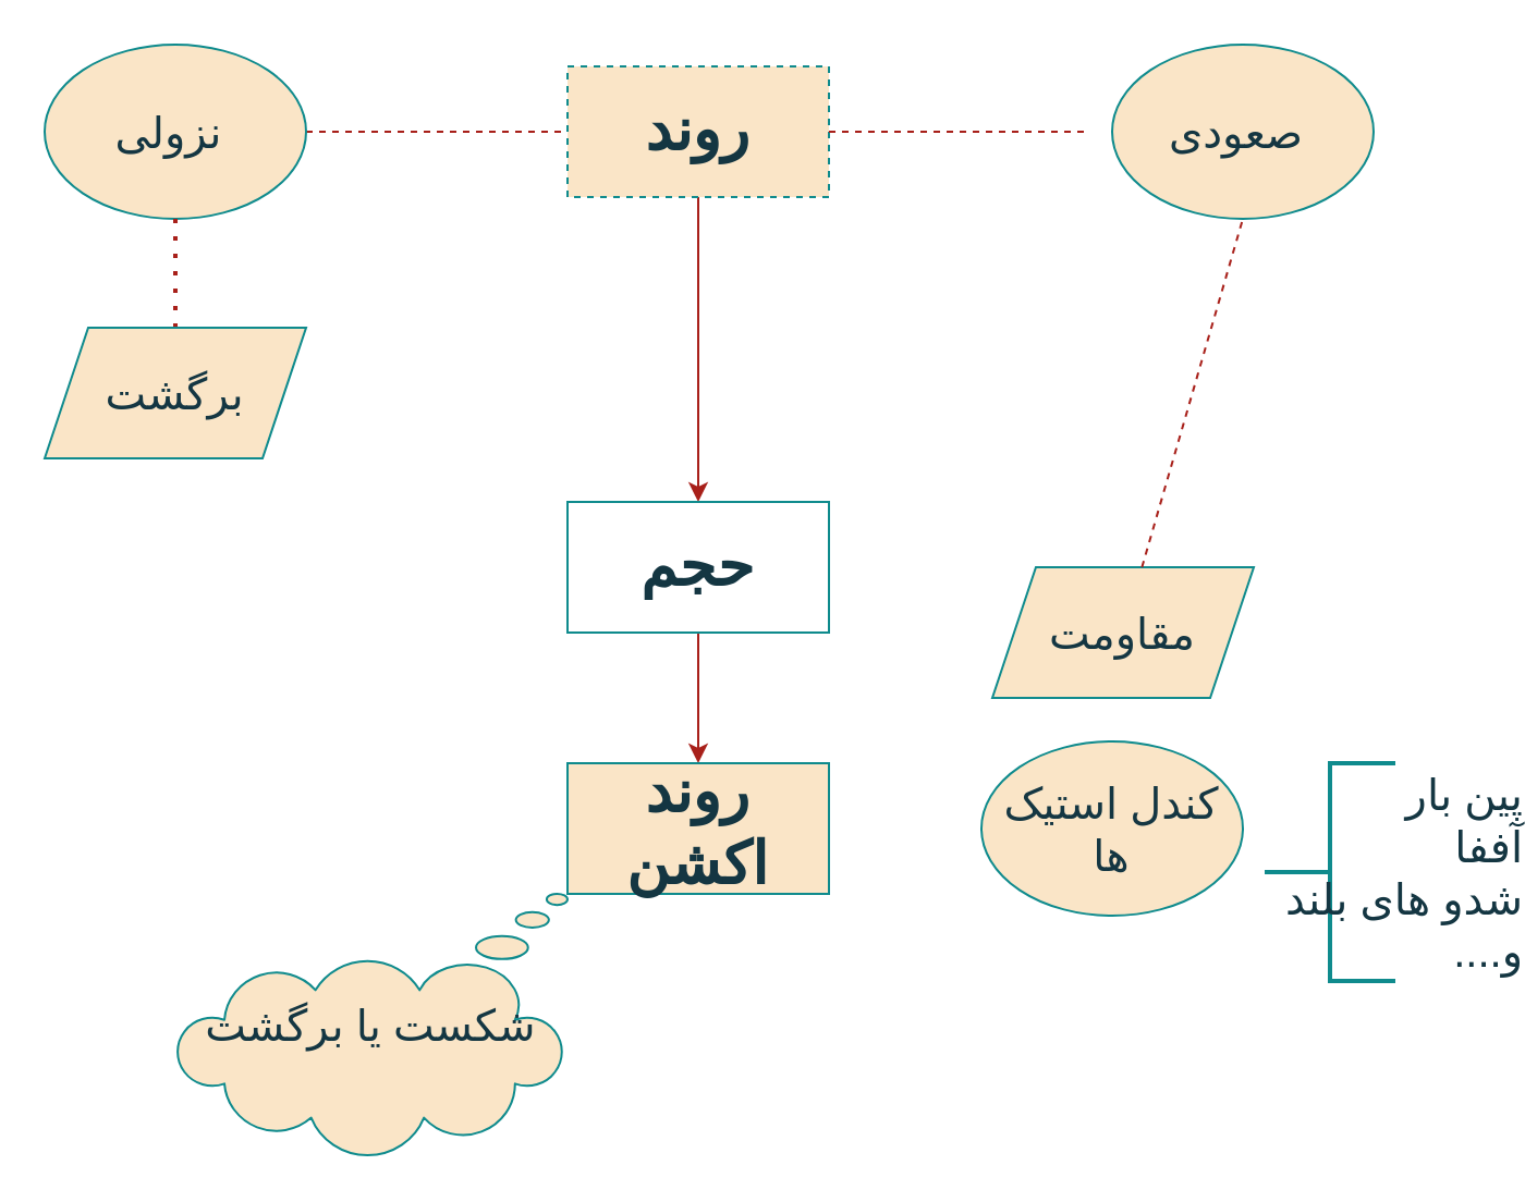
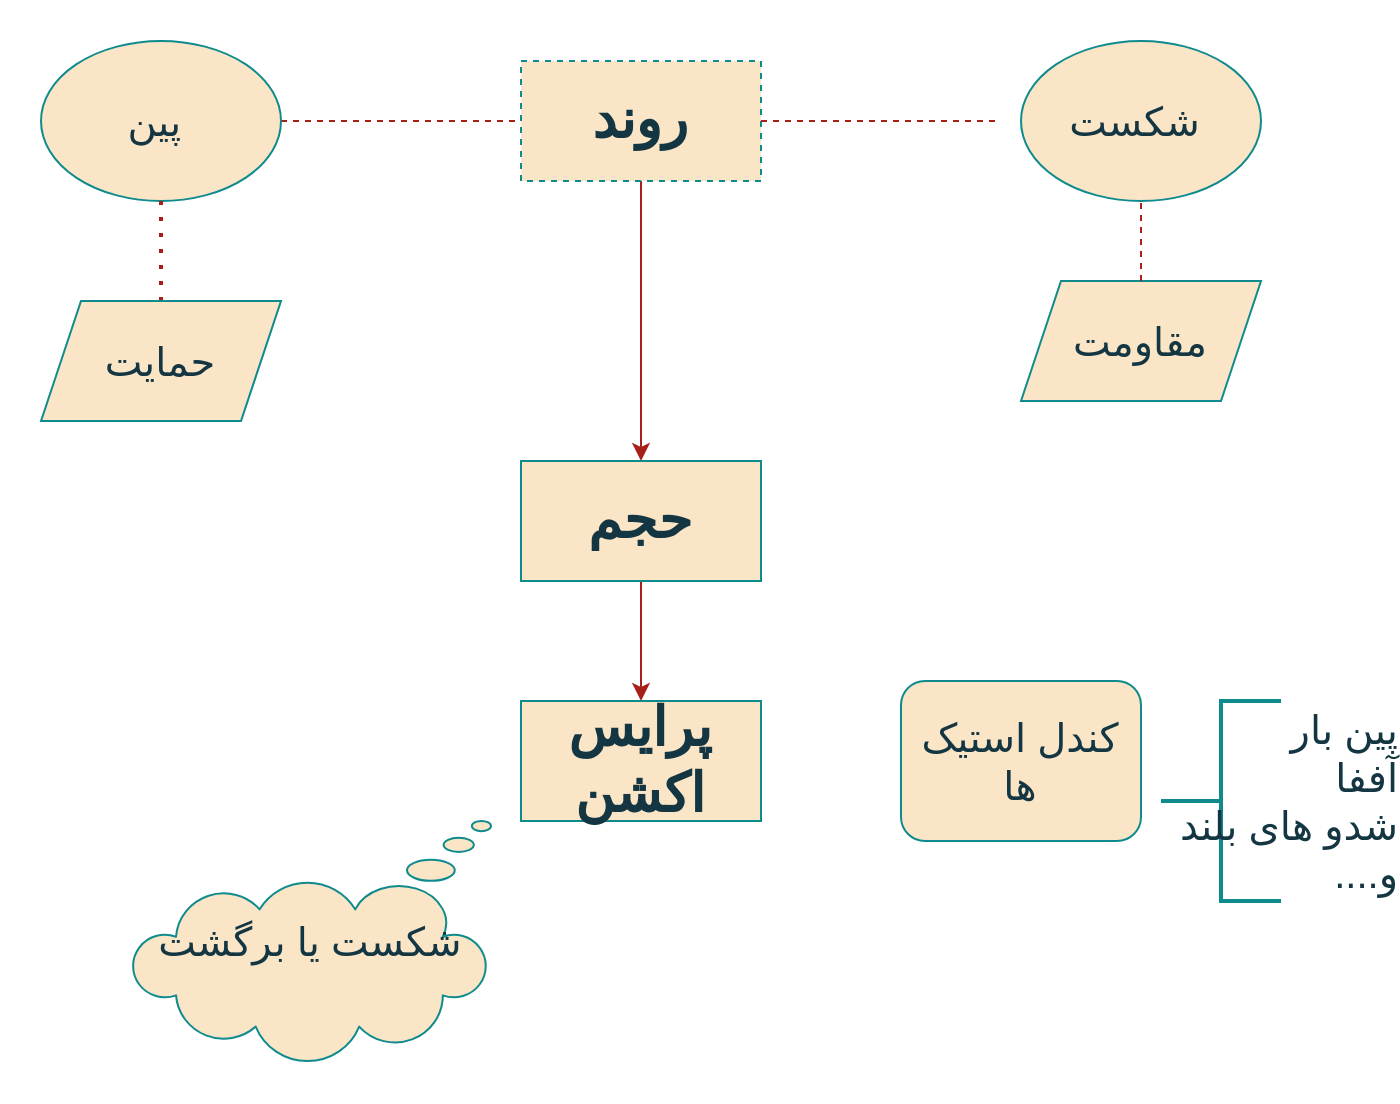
  <mxCell id="0" />
  <mxCell id="1" parent="0" />
  <mxCell id="2" style="edgeStyle=orthogonalEdgeStyle;rounded=0;orthogonalLoop=1;jettySize=auto;html=1;exitX=0.5;exitY=1;exitDx=0;exitDy=0;labelBackgroundColor=none;strokeColor=#A8201A;fontColor=default;" edge="1" parent="1" source="3"><mxGeometry relative="1" as="geometry"><mxPoint x="320" y="230" as="targetPoint" /></mxGeometry></mxCell>
  <mxCell id="3" value="&lt;b&gt;&lt;font style=&quot;font-size: 27px;&quot;&gt;روند&lt;/font&gt;&lt;/b&gt;" style="rounded=0;whiteSpace=wrap;html=1;labelBackgroundColor=none;fillColor=#FAE5C7;strokeColor=#0F8B8D;fontColor=#143642;dashed=1;" vertex="1" parent="1"><mxGeometry x="260" y="30" width="120" height="60" as="geometry" /></mxCell>
  <mxCell id="4" value="" style="endArrow=none;dashed=1;html=1;rounded=0;exitX=1;exitY=0.5;exitDx=0;exitDy=0;labelBackgroundColor=none;strokeColor=#A8201A;fontColor=default;" edge="1" parent="1" source="3"><mxGeometry width="50" height="50" relative="1" as="geometry"><mxPoint x="320" y="200" as="sourcePoint" /><mxPoint x="500" y="60" as="targetPoint" /></mxGeometry></mxCell>
  <mxCell id="5" value="" style="endArrow=none;dashed=1;html=1;rounded=0;entryX=0;entryY=0.5;entryDx=0;entryDy=0;labelBackgroundColor=none;strokeColor=#A8201A;fontColor=default;" edge="1" parent="1" target="3"><mxGeometry width="50" height="50" relative="1" as="geometry"><mxPoint x="140" y="60" as="sourcePoint" /><mxPoint x="370" y="150" as="targetPoint" /></mxGeometry></mxCell>
- <mxCell id="6" value="&lt;font style=&quot;font-size: 20px;&quot;&gt;نزولی&amp;nbsp;&lt;/font&gt;" style="ellipse;whiteSpace=wrap;html=1;labelBackgroundColor=none;fillColor=#FAE5C7;strokeColor=#0F8B8D;fontColor=#143642;" vertex="1" parent="1"><mxGeometry x="20" y="20" width="120" height="80" as="geometry" /></mxCell>
- <mxCell id="7" value="&lt;font style=&quot;font-size: 20px;&quot;&gt;صعودی&amp;nbsp;&lt;/font&gt;" style="ellipse;whiteSpace=wrap;html=1;labelBackgroundColor=none;fillColor=#FAE5C7;strokeColor=#0F8B8D;fontColor=#143642;" vertex="1" parent="1"><mxGeometry x="510" y="20" width="120" height="80" as="geometry" /></mxCell>
+ <mxCell id="6" value="&lt;font style=&quot;font-size: 20px;&quot;&gt;پین&amp;nbsp;&lt;/font&gt;" style="ellipse;whiteSpace=wrap;html=1;labelBackgroundColor=none;fillColor=#FAE5C7;strokeColor=#0F8B8D;fontColor=#143642;" vertex="1" parent="1"><mxGeometry x="20" y="20" width="120" height="80" as="geometry" /></mxCell>
+ <mxCell id="7" value="&lt;font style=&quot;font-size: 20px;&quot;&gt;شکست&amp;nbsp;&lt;/font&gt;" style="ellipse;whiteSpace=wrap;html=1;labelBackgroundColor=none;fillColor=#FAE5C7;strokeColor=#0F8B8D;fontColor=#143642;" vertex="1" parent="1"><mxGeometry x="510" y="20" width="120" height="80" as="geometry" /></mxCell>
  <mxCell id="8" value="" style="endArrow=none;dashed=1;html=1;dashPattern=1 3;strokeWidth=2;rounded=0;entryX=0.5;entryY=1;entryDx=0;entryDy=0;labelBackgroundColor=none;strokeColor=#A8201A;fontColor=default;" edge="1" parent="1" target="6"><mxGeometry width="50" height="50" relative="1" as="geometry"><mxPoint x="80" y="150" as="sourcePoint" /><mxPoint x="370" y="190" as="targetPoint" /></mxGeometry></mxCell>
- <mxCell id="9" value="&lt;span style=&quot;font-size: 20px;&quot;&gt;برگشت&lt;/span&gt;" style="shape=parallelogram;perimeter=parallelogramPerimeter;whiteSpace=wrap;html=1;fixedSize=1;labelBackgroundColor=none;fillColor=#FAE5C7;strokeColor=#0F8B8D;fontColor=#143642;" vertex="1" parent="1"><mxGeometry x="20" y="150" width="120" height="60" as="geometry" /></mxCell>
- <mxCell id="10" value="&lt;font style=&quot;font-size: 20px;&quot;&gt;مقاومت&lt;/font&gt;" style="shape=parallelogram;perimeter=parallelogramPerimeter;whiteSpace=wrap;html=1;fixedSize=1;labelBackgroundColor=none;fillColor=#FAE5C7;strokeColor=#0F8B8D;fontColor=#143642;" vertex="1" parent="1"><mxGeometry x="455" y="260" width="120" height="60" as="geometry" /></mxCell>
+ <mxCell id="9" value="&lt;span style=&quot;font-size: 20px;&quot;&gt;حمایت&lt;/span&gt;" style="shape=parallelogram;perimeter=parallelogramPerimeter;whiteSpace=wrap;html=1;fixedSize=1;labelBackgroundColor=none;fillColor=#FAE5C7;strokeColor=#0F8B8D;fontColor=#143642;" vertex="1" parent="1"><mxGeometry x="20" y="150" width="120" height="60" as="geometry" /></mxCell>
+ <mxCell id="10" value="&lt;font style=&quot;font-size: 20px;&quot;&gt;مقاومت&lt;/font&gt;" style="shape=parallelogram;perimeter=parallelogramPerimeter;whiteSpace=wrap;html=1;fixedSize=1;labelBackgroundColor=none;fillColor=#FAE5C7;strokeColor=#0F8B8D;fontColor=#143642;" vertex="1" parent="1"><mxGeometry x="510" y="140" width="120" height="60" as="geometry" /></mxCell>
  <mxCell id="11" value="" style="endArrow=none;dashed=1;html=1;rounded=0;entryX=0.5;entryY=1;entryDx=0;entryDy=0;labelBackgroundColor=none;strokeColor=#A8201A;fontColor=default;" edge="1" parent="1" source="10" target="7"><mxGeometry width="50" height="50" relative="1" as="geometry"><mxPoint x="320" y="240" as="sourcePoint" /><mxPoint x="370" y="190" as="targetPoint" /></mxGeometry></mxCell>
  <mxCell id="12" style="edgeStyle=orthogonalEdgeStyle;rounded=0;orthogonalLoop=1;jettySize=auto;html=1;exitX=0.5;exitY=1;exitDx=0;exitDy=0;labelBackgroundColor=none;strokeColor=#A8201A;fontColor=default;" edge="1" parent="1" source="13"><mxGeometry relative="1" as="geometry"><mxPoint x="320" y="350" as="targetPoint" /></mxGeometry></mxCell>
- <mxCell id="13" value="&lt;span style=&quot;font-size: 27px;&quot;&gt;&lt;b&gt;حجم&lt;/b&gt;&lt;/span&gt;" style="rounded=0;whiteSpace=wrap;html=1;labelBackgroundColor=none;fillColor=#ffffff;strokeColor=#0F8B8D;fontColor=#143642;" vertex="1" parent="1"><mxGeometry x="260" y="230" width="120" height="60" as="geometry" /></mxCell>
- <mxCell id="14" value="&lt;span style=&quot;font-size: 27px;&quot;&gt;&lt;b&gt;روند اکشن&lt;/b&gt;&lt;/span&gt;" style="rounded=0;whiteSpace=wrap;html=1;labelBackgroundColor=none;fillColor=#FAE5C7;strokeColor=#0F8B8D;fontColor=#143642;" vertex="1" parent="1"><mxGeometry x="260" y="350" width="120" height="60" as="geometry" /></mxCell>
- <mxCell id="15" value="&lt;font style=&quot;font-size: 20px;&quot;&gt;شکست یا برگشت&lt;/font&gt;" style="whiteSpace=wrap;html=1;shape=mxgraph.basic.cloud_callout;direction=west;labelBackgroundColor=none;fillColor=#FAE5C7;strokeColor=#0F8B8D;fontColor=#143642;" vertex="1" parent="1"><mxGeometry x="80" y="410" width="180" height="120" as="geometry" /></mxCell>
- <mxCell id="16" value="&lt;font style=&quot;font-size: 20px;&quot;&gt;کندل استیک ها&lt;/font&gt;" style="ellipse;whiteSpace=wrap;html=1;labelBackgroundColor=none;fillColor=#FAE5C7;strokeColor=#0F8B8D;fontColor=#143642;" vertex="1" parent="1"><mxGeometry x="450" y="340" width="120" height="80" as="geometry" /></mxCell>
+ <mxCell id="13" value="&lt;span style=&quot;font-size: 27px;&quot;&gt;&lt;b&gt;حجم&lt;/b&gt;&lt;/span&gt;" style="rounded=0;whiteSpace=wrap;html=1;labelBackgroundColor=none;fillColor=#FAE5C7;strokeColor=#0F8B8D;fontColor=#143642;" vertex="1" parent="1"><mxGeometry x="260" y="230" width="120" height="60" as="geometry" /></mxCell>
+ <mxCell id="14" value="&lt;span style=&quot;font-size: 27px;&quot;&gt;&lt;b&gt;پرایس اکشن&lt;/b&gt;&lt;/span&gt;" style="rounded=0;whiteSpace=wrap;html=1;labelBackgroundColor=none;fillColor=#FAE5C7;strokeColor=#0F8B8D;fontColor=#143642;" vertex="1" parent="1"><mxGeometry x="260" y="350" width="120" height="60" as="geometry" /></mxCell>
+ <mxCell id="15" value="&lt;font style=&quot;font-size: 20px;&quot;&gt;شکست یا برگشت&lt;/font&gt;" style="whiteSpace=wrap;html=1;shape=mxgraph.basic.cloud_callout;direction=west;labelBackgroundColor=none;fillColor=#FAE5C7;strokeColor=#0F8B8D;fontColor=#143642;" vertex="1" parent="1"><mxGeometry x="65" y="410" width="180" height="120" as="geometry" /></mxCell>
+ <mxCell id="16" value="&lt;font style=&quot;font-size: 20px;&quot;&gt;کندل استیک ها&lt;/font&gt;" style="whiteSpace=wrap;html=1;labelBackgroundColor=none;fillColor=#FAE5C7;strokeColor=#0F8B8D;fontColor=#143642;rounded=1;" vertex="1" parent="1"><mxGeometry x="450" y="340" width="120" height="80" as="geometry" /></mxCell>
  <mxCell id="17" value="&lt;font style=&quot;font-size: 20px;&quot;&gt;پین بار&lt;br&gt;آففا&lt;br&gt;شدو های بلند&lt;br&gt;....و&lt;/font&gt;" style="strokeWidth=2;html=1;shape=mxgraph.flowchart.annotation_2;align=right;labelPosition=right;pointerEvents=1;labelBackgroundColor=none;fillColor=#FAE5C7;strokeColor=#0F8B8D;fontColor=#143642;" vertex="1" parent="1"><mxGeometry x="580" y="350" width="60" height="100" as="geometry" /></mxCell>
  <mxCell id="18" style="edgeStyle=orthogonalEdgeStyle;rounded=0;orthogonalLoop=1;jettySize=auto;html=1;exitX=0.5;exitY=0;exitDx=0;exitDy=0;exitPerimeter=0;strokeColor=#A8201A;fontColor=#143642;fillColor=#FAE5C7;" edge="1" parent="1" source="15" target="15"><mxGeometry relative="1" as="geometry" /></mxCell>
